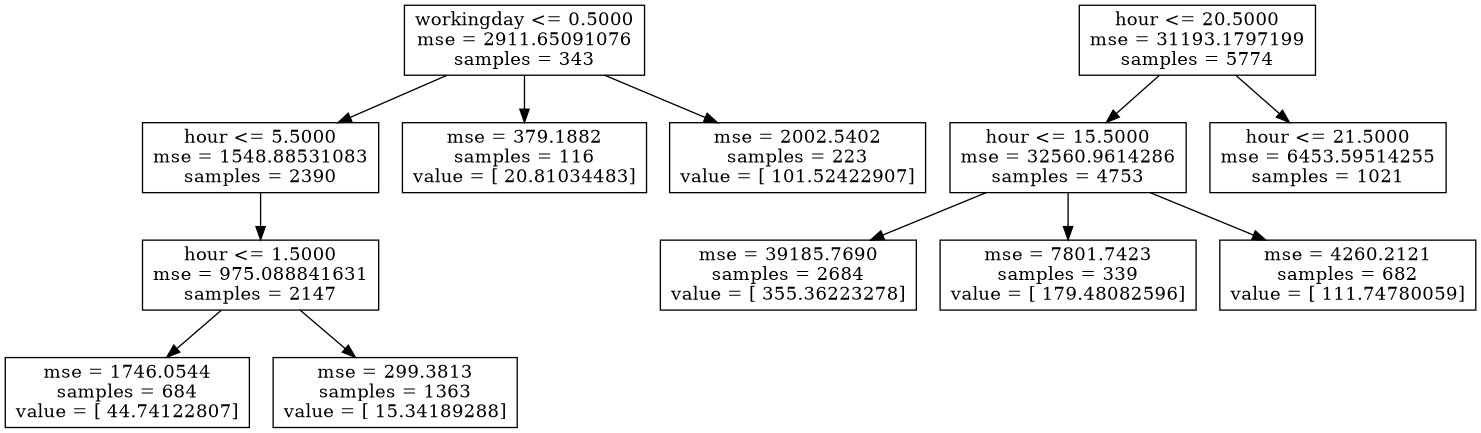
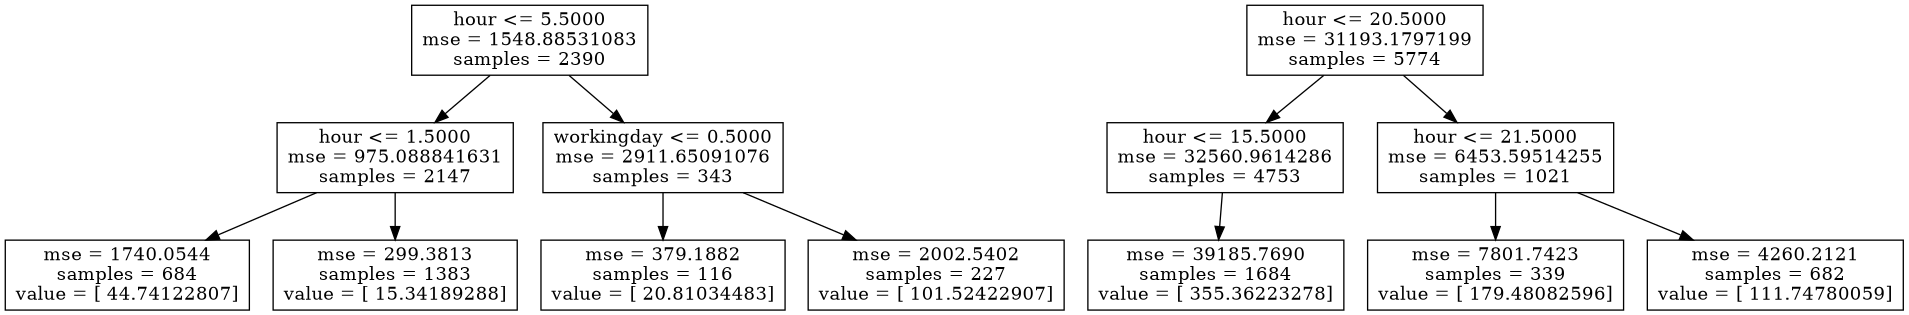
  digraph {
    node [shape=box]
    n1 [label="hour <= 5.5000\nmse = 1548.88531083\nsamples = 2390"]
    n2 [label="hour <= 1.5000\nmse = 975.088841631\nsamples = 2147"]
    n3 [label="workingday <= 0.5000\nmse = 2911.65091076\nsamples = 343"]
    n4 [label="hour <= 20.5000\nmse = 31193.1797199\nsamples = 5774"]
    n5 [label="hour <= 15.5000\nmse = 32560.9614286\nsamples = 4753"]
    n6 [label="hour <= 21.5000\nmse = 6453.59514255\nsamples = 1021"]
-   n7 [label="mse = 1746.0544\nsamples = 684\nvalue = [ 44.74122807]"]
-   n8 [label="mse = 299.3813\nsamples = 1363\nvalue = [ 15.34189288]"]
+   n7 [label="mse = 1740.0544\nsamples = 684\nvalue = [ 44.74122807]"]
+   n8 [label="mse = 299.3813\nsamples = 1383\nvalue = [ 15.34189288]"]
    n9 [label="mse = 379.1882\nsamples = 116\nvalue = [ 20.81034483]"]
-   n10 [label="mse = 2002.5402\nsamples = 223\nvalue = [ 101.52422907]"]
-   n11 [label="mse = 39185.7690\nsamples = 2684\nvalue = [ 355.36223278]"]
+   n10 [label="mse = 2002.5402\nsamples = 227\nvalue = [ 101.52422907]"]
+   n11 [label="mse = 39185.7690\nsamples = 1684\nvalue = [ 355.36223278]"]
    n12 [label="mse = 7801.7423\nsamples = 339\nvalue = [ 179.48082596]"]
    n13 [label="mse = 4260.2121\nsamples = 682\nvalue = [ 111.74780059]"]
    n1 -> n2
-   n3 -> n1
+   n1 -> n3
    n2 -> n7
    n2 -> n8
    n3 -> n9
    n3 -> n10
    n4 -> n5
    n4 -> n6
    n5 -> n11
-   n5 -> n12
-   n5 -> n13
+   n6 -> n12
+   n6 -> n13
  }
